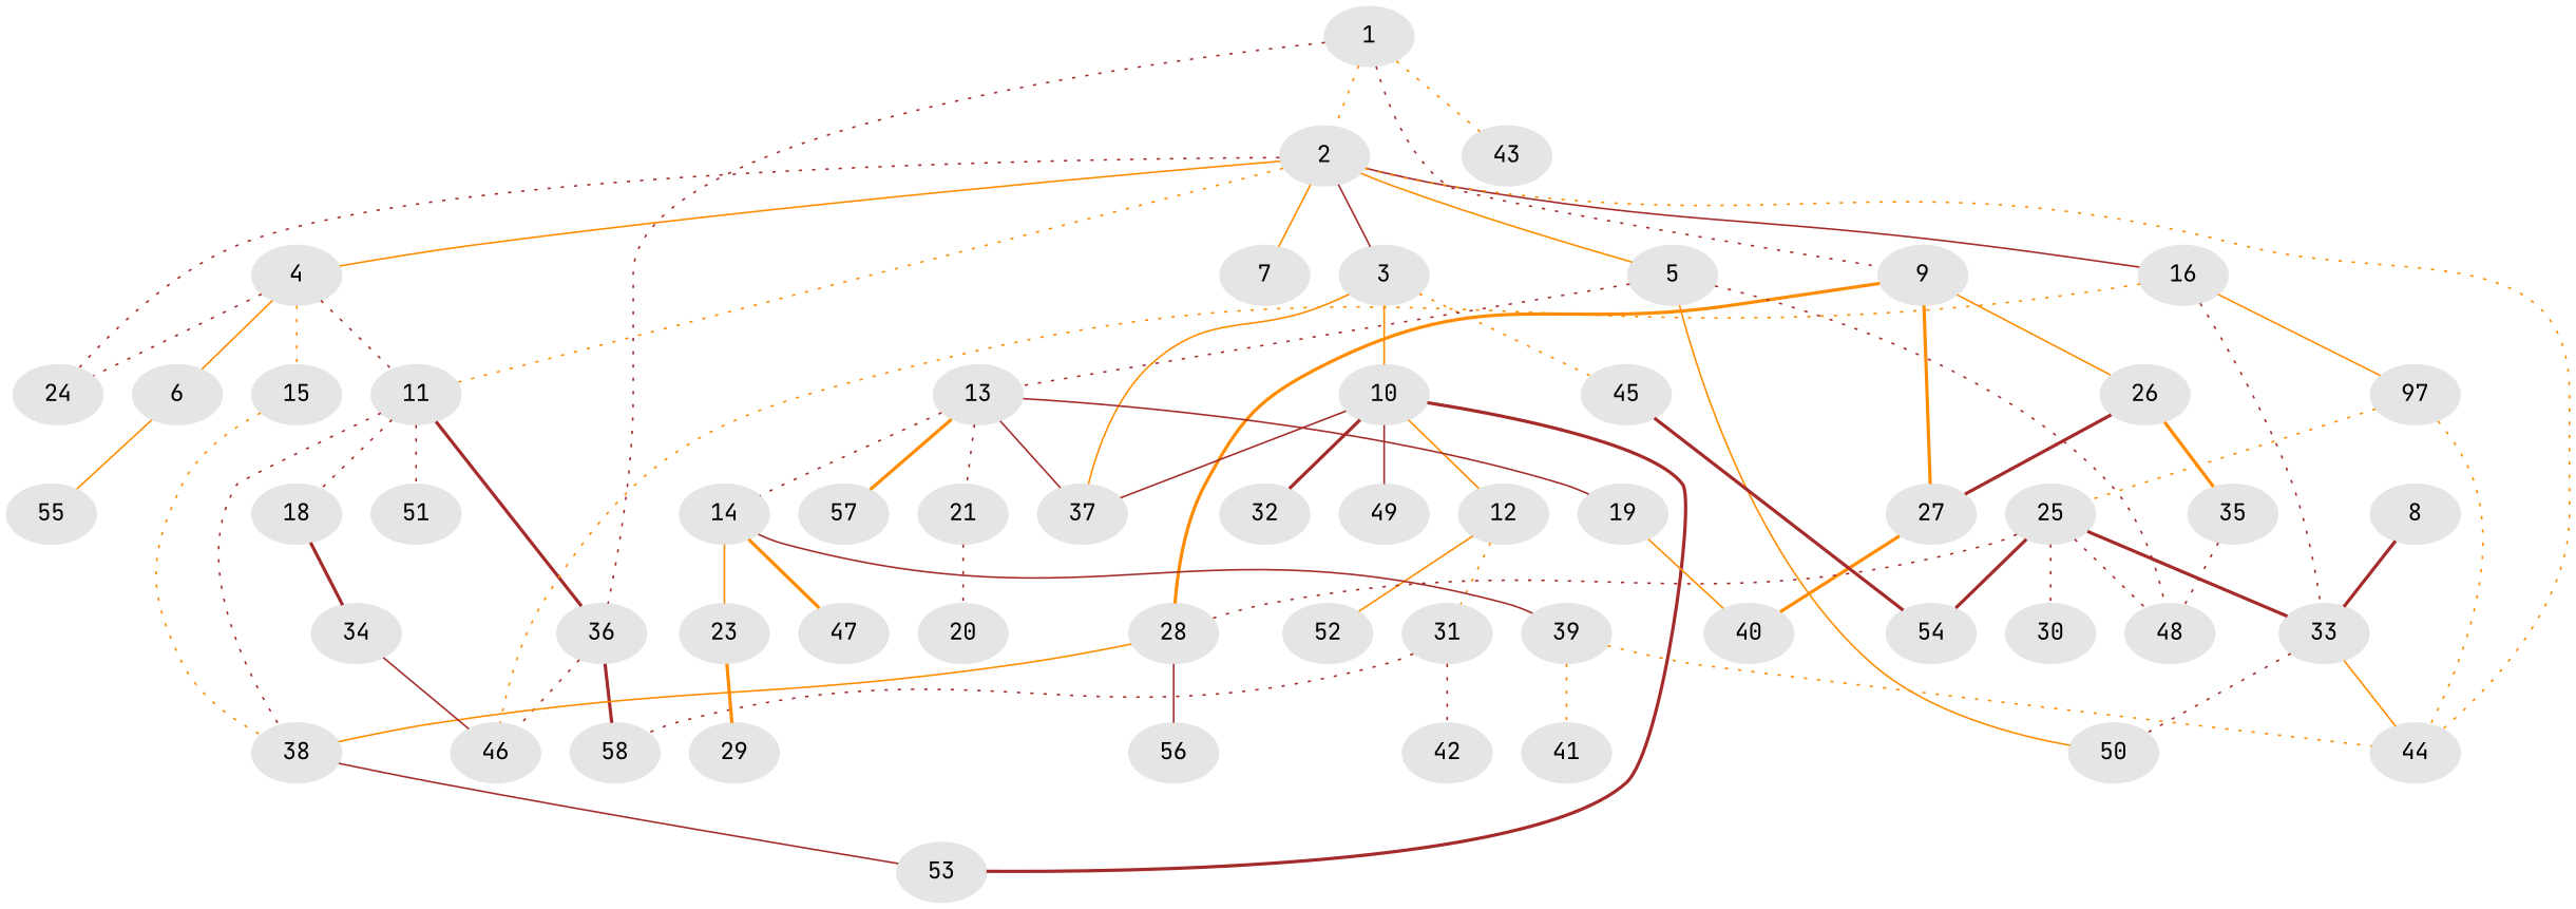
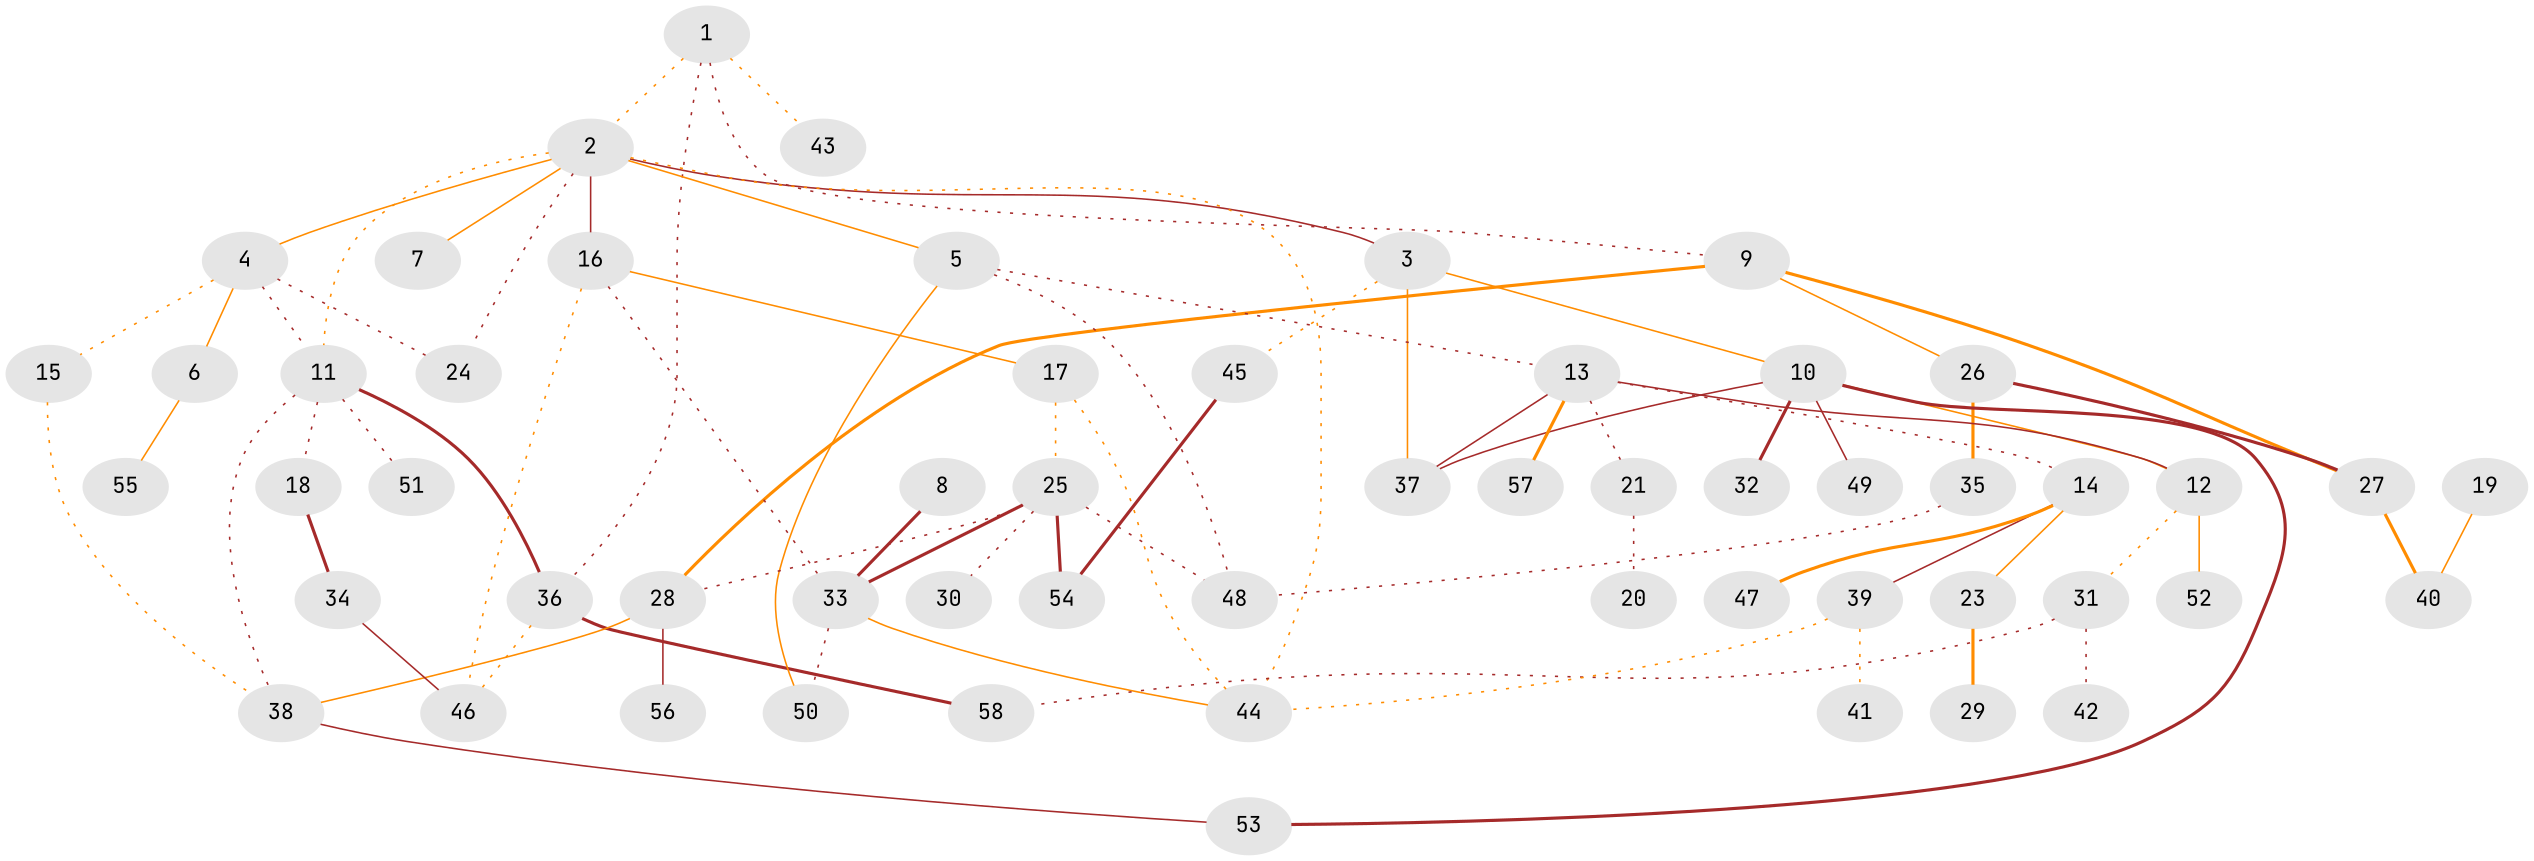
  graph {
    fontname="JetBrains Mono"
    node [color=gray90 fontname="JetBrains Mono" style=filled]
    edge [color=brown fontname="JetBrains Mono" style=dotted]
    1
    2
    9
    36
    43
    3
    4
    5
    7
    11
    16
    24
    44
    26
    27
    28
    46
    58
    10
    37
    45
    6
    15
    13
    48
    50
    18
    38
    51
    33
-   17 [label=97]
+   17
    12
    32
    49
    53
    54
    55
    8
    14
    19
    21
    57
    35
    40
    56
    31
    52
    34
    42
    23
    39
    47
    20
    29
    41
    25
    30
    1 -- 2 [color=darkorange]
    1 -- 9
    1 -- 36
    1 -- 43 [color=darkorange]
    2 -- 3 [style=solid]
    2 -- 4 [color=darkorange style=solid]
    2 -- 5 [color=darkorange style=solid]
    2 -- 7 [color=darkorange style=solid]
    2 -- 11 [color=darkorange]
    2 -- 16 [style=solid]
    2 -- 24
    2 -- 44 [color=darkorange]
    9 -- 26 [color=darkorange style=solid]
    9 -- 27 [color=darkorange style=bold]
    9 -- 28 [color=darkorange style=bold]
-   36 -- 46
+   36 -- 46 [color=darkorange]
    36 -- 58 [style=bold]
    3 -- 10 [color=darkorange style=solid]
    3 -- 37 [color=darkorange style=solid]
    3 -- 45 [color=darkorange]
    4 -- 11
    4 -- 24
    4 -- 6 [color=darkorange style=solid]
    4 -- 15 [color=darkorange]
    5 -- 13
    5 -- 48
    5 -- 50 [color=darkorange style=solid]
    11 -- 36 [style=bold]
    11 -- 18
    11 -- 38
    11 -- 51
    16 -- 46 [color=darkorange]
    16 -- 33
    16 -- 17 [color=darkorange style=solid]
    26 -- 27 [style=bold]
    26 -- 35 [color=darkorange style=bold]
    27 -- 40 [color=darkorange style=bold]
    28 -- 38 [color=darkorange style=solid]
    28 -- 56 [style=solid]
    10 -- 37 [style=solid]
    10 -- 12 [color=darkorange style=solid]
    10 -- 32 [style=bold]
    10 -- 49 [style=solid]
    10 -- 53 [style=bold]
    45 -- 54 [style=bold]
    6 -- 55 [color=darkorange style=solid]
    15 -- 38 [color=darkorange]
    13 -- 37 [style=solid]
    13 -- 14
-   13 -- 19 [style=solid]
+   13 -- 12 [style=solid]
    13 -- 21
    13 -- 57 [color=darkorange style=bold]
    18 -- 34 [style=bold]
    38 -- 53 [style=solid]
    33 -- 44 [color=darkorange style=solid]
    33 -- 50
    17 -- 44 [color=darkorange]
    17 -- 25 [color=darkorange]
    12 -- 31 [color=darkorange]
    12 -- 52 [color=darkorange style=solid]
    8 -- 33 [style=bold]
    14 -- 23 [color=darkorange style=solid]
    14 -- 39 [style=solid]
    14 -- 47 [color=darkorange style=bold]
    19 -- 40 [color=darkorange style=solid]
    21 -- 20
    35 -- 48
    31 -- 58
    31 -- 42
    34 -- 46 [style=solid]
    23 -- 29 [color=darkorange style=bold]
    39 -- 44 [color=darkorange]
    39 -- 41 [color=darkorange]
    25 -- 28
    25 -- 48
    25 -- 33 [style=bold]
    25 -- 54 [style=bold]
    25 -- 30
  }
